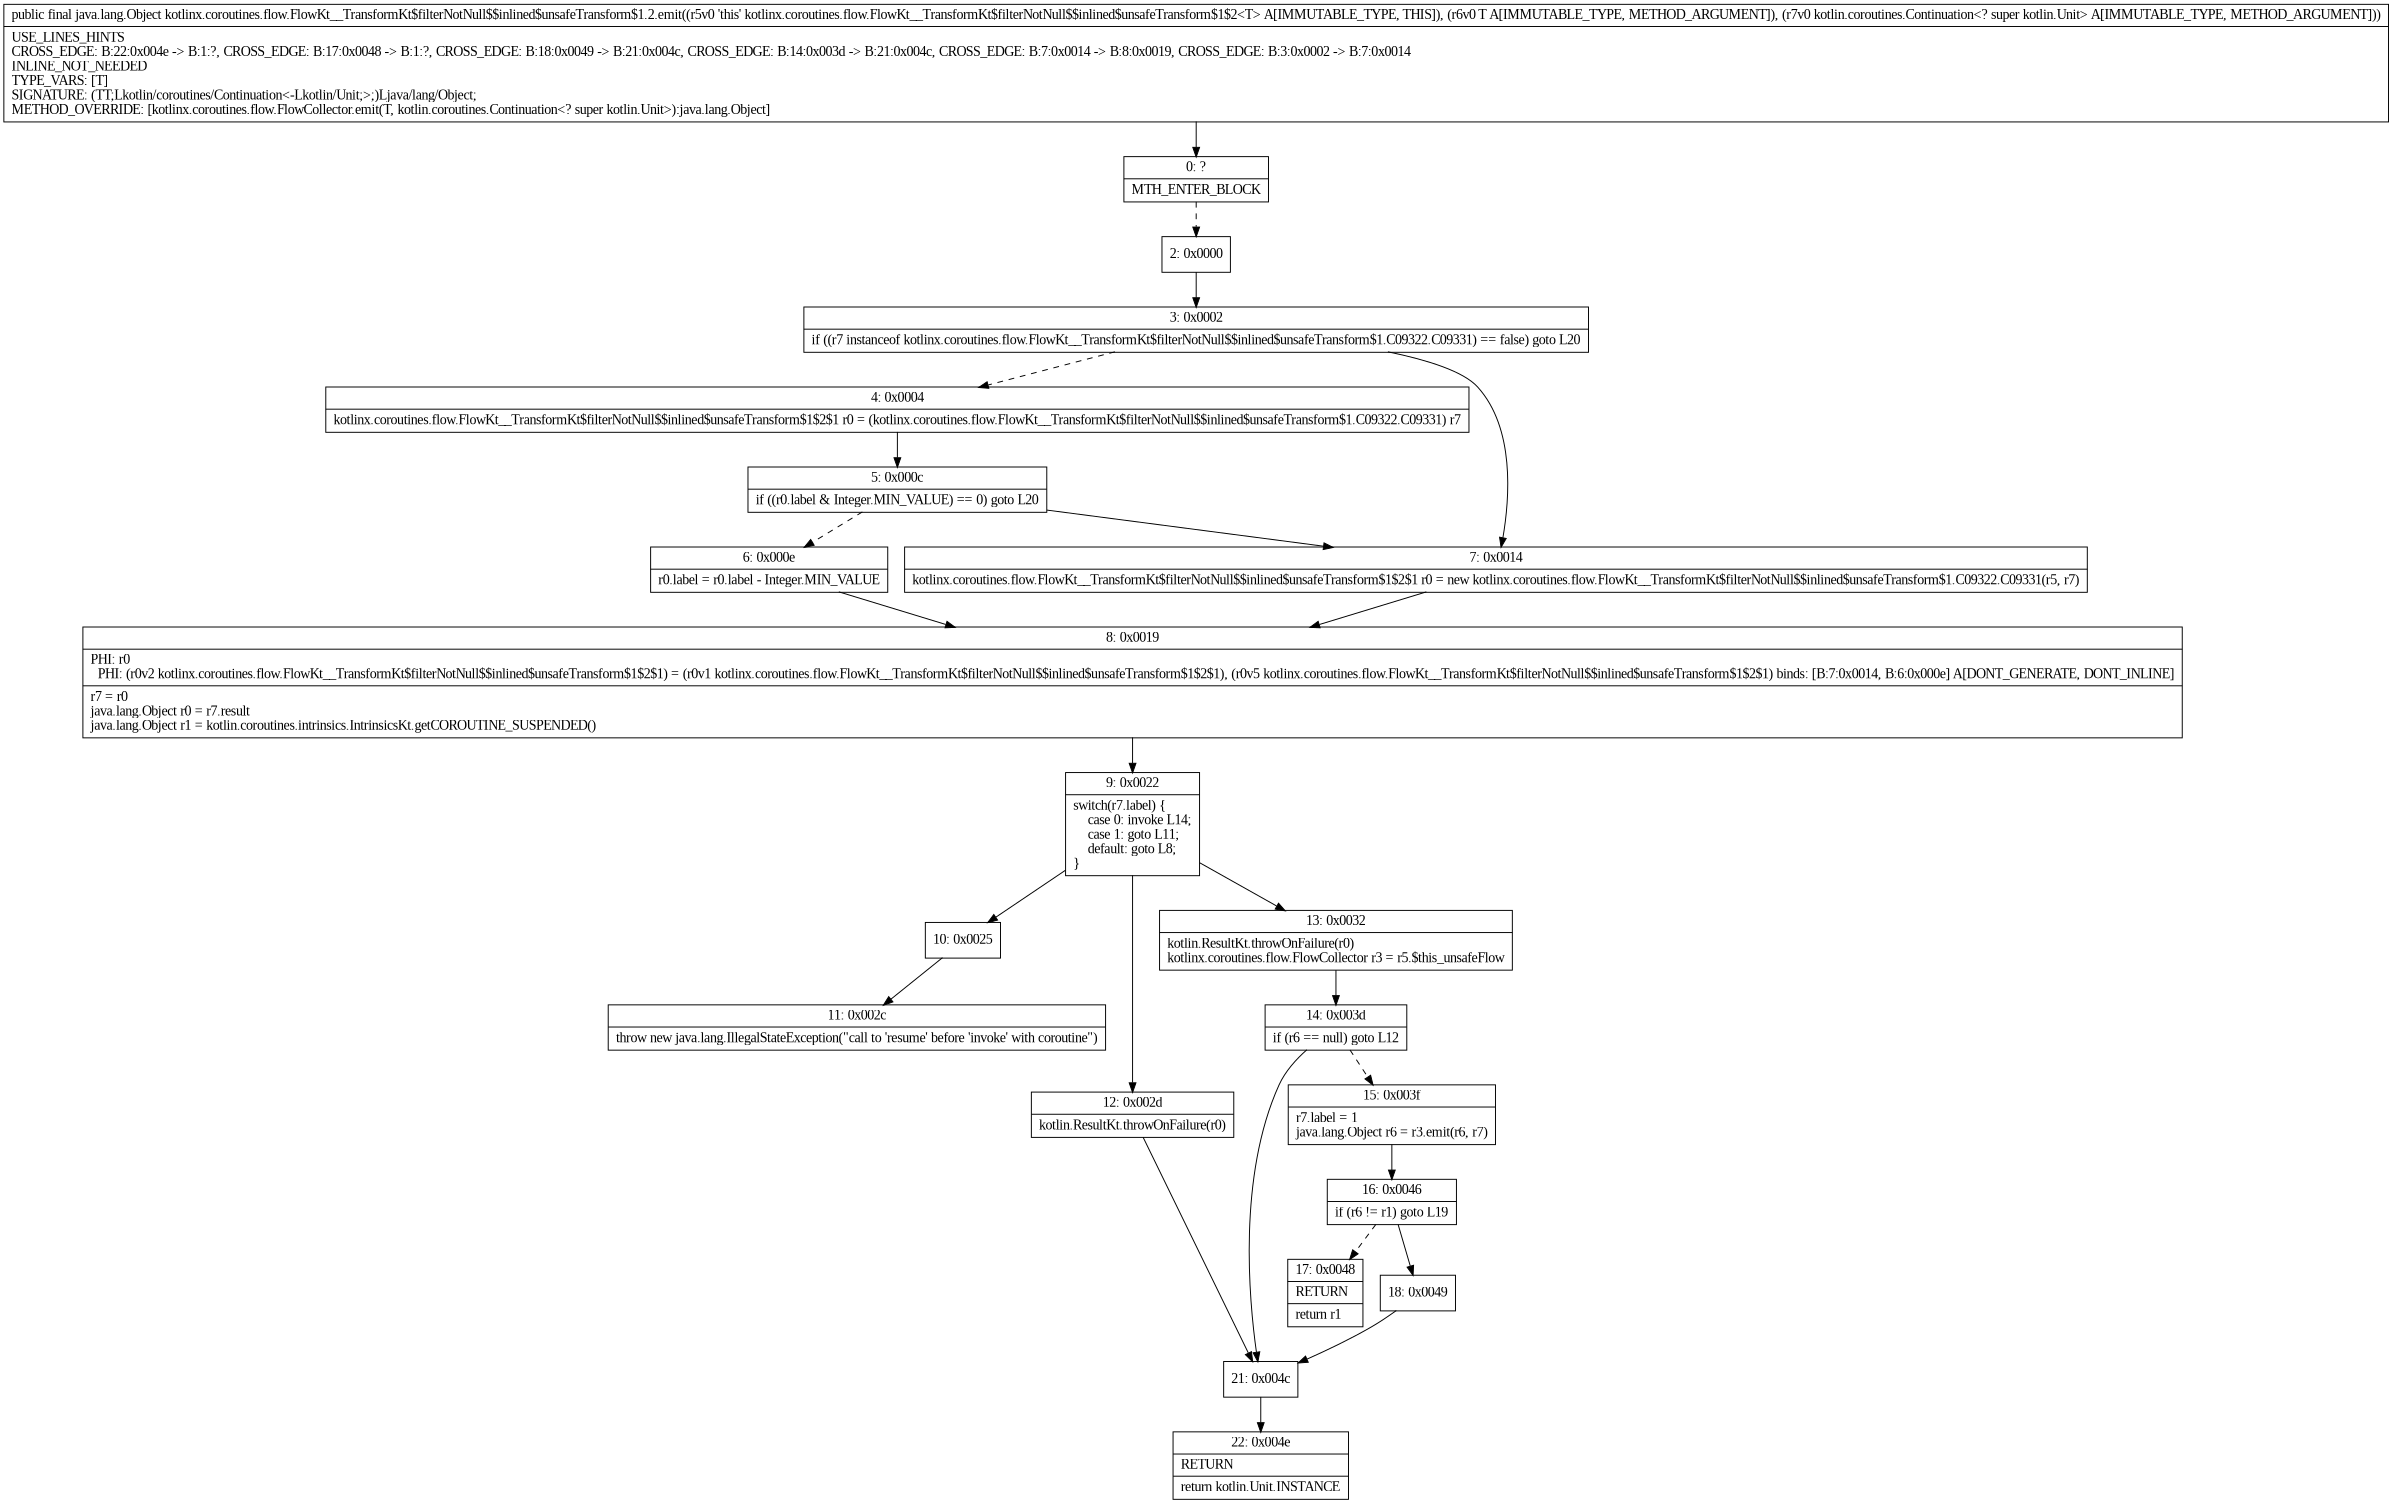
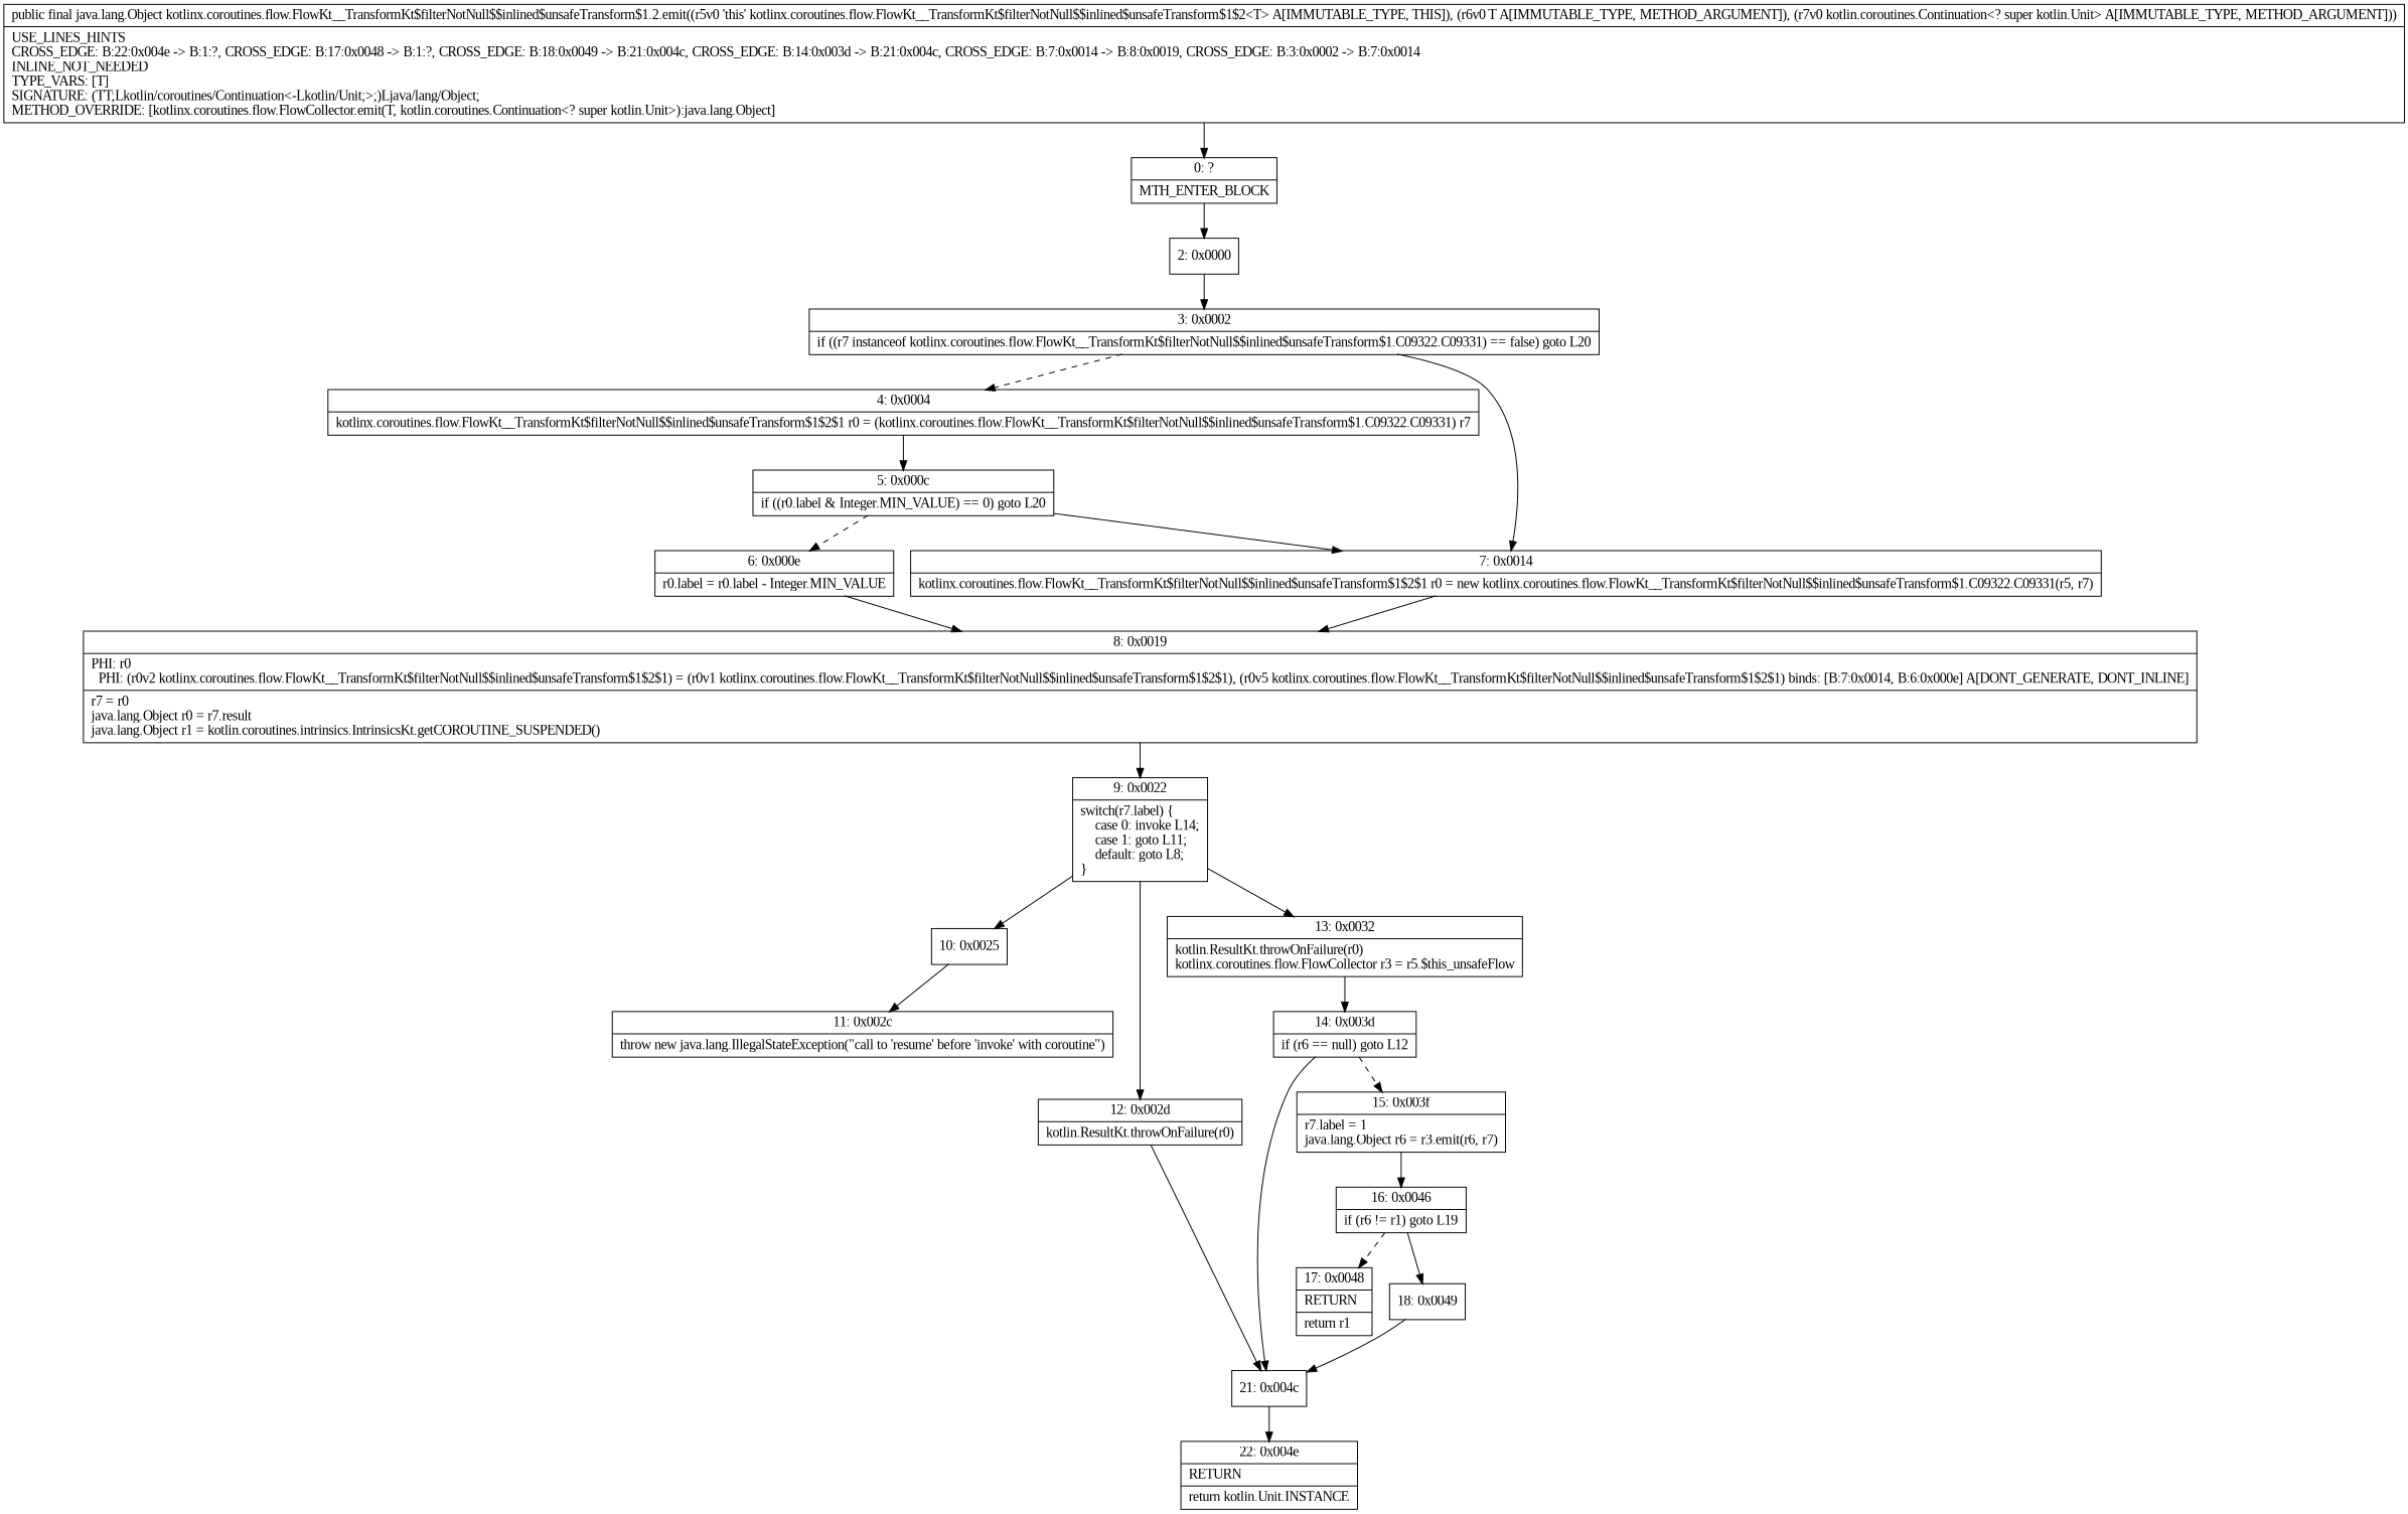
  digraph {
    fontname="Liberation Serif"
    node [fontname="Liberation Serif" shape=record]
    edge [fontname="Liberation Serif"]
    n1 [label="{0\:\ ?|MTH_ENTER_BLOCK\l}"]
    n2 [label="{2\:\ 0x0000}"]
    n3 [label="{3\:\ 0x0002|if ((r7 instanceof kotlinx.coroutines.flow.FlowKt__TransformKt$filterNotNull$$inlined$unsafeTransform$1.C09322.C09331) == false) goto L20\l}"]
    n4 [label="{4\:\ 0x0004|kotlinx.coroutines.flow.FlowKt__TransformKt$filterNotNull$$inlined$unsafeTransform$1$2$1 r0 = (kotlinx.coroutines.flow.FlowKt__TransformKt$filterNotNull$$inlined$unsafeTransform$1.C09322.C09331) r7\l}"]
    n5 [label="{7\:\ 0x0014|kotlinx.coroutines.flow.FlowKt__TransformKt$filterNotNull$$inlined$unsafeTransform$1$2$1 r0 = new kotlinx.coroutines.flow.FlowKt__TransformKt$filterNotNull$$inlined$unsafeTransform$1.C09322.C09331(r5, r7)\l}"]
    n6 [label="{5\:\ 0x000c|if ((r0.label & Integer.MIN_VALUE) == 0) goto L20\l}"]
    n7 [label="{8\:\ 0x0019|PHI: r0 \l  PHI: (r0v2 kotlinx.coroutines.flow.FlowKt__TransformKt$filterNotNull$$inlined$unsafeTransform$1$2$1) = (r0v1 kotlinx.coroutines.flow.FlowKt__TransformKt$filterNotNull$$inlined$unsafeTransform$1$2$1), (r0v5 kotlinx.coroutines.flow.FlowKt__TransformKt$filterNotNull$$inlined$unsafeTransform$1$2$1) binds: [B:7:0x0014, B:6:0x000e] A[DONT_GENERATE, DONT_INLINE]\l|r7 = r0\ljava.lang.Object r0 = r7.result\ljava.lang.Object r1 = kotlin.coroutines.intrinsics.IntrinsicsKt.getCOROUTINE_SUSPENDED()\l}"]
    n8 [label="{6\:\ 0x000e|r0.label = r0.label \- Integer.MIN_VALUE\l}"]
    n9 [label="{9\:\ 0x0022|switch(r7.label) \{\l    case 0: invoke L14;\l    case 1: goto L11;\l    default: goto L8;\l\}\l}"]
    n10 [label="{10\:\ 0x0025}"]
    n11 [label="{12\:\ 0x002d|kotlin.ResultKt.throwOnFailure(r0)\l}"]
    n12 [label="{13\:\ 0x0032|kotlin.ResultKt.throwOnFailure(r0)\lkotlinx.coroutines.flow.FlowCollector r3 = r5.$this_unsafeFlow\l}"]
    n13 [label="{11\:\ 0x002c|throw new java.lang.IllegalStateException(\"call to 'resume' before 'invoke' with coroutine\")\l}"]
    n14 [label="{21\:\ 0x004c}"]
    n15 [label="{14\:\ 0x003d|if (r6 == null) goto L12\l}"]
    n16 [label="{22\:\ 0x004e|RETURN\l|return kotlin.Unit.INSTANCE\l}"]
    n17 [label="{15\:\ 0x003f|r7.label = 1\ljava.lang.Object r6 = r3.emit(r6, r7)\l}"]
    n18 [label="{16\:\ 0x0046|if (r6 != r1) goto L19\l}"]
    n19 [label="{17\:\ 0x0048|RETURN\l|return r1\l}"]
    n20 [label="{18\:\ 0x0049}"]
    n21 [label="{public final java.lang.Object kotlinx.coroutines.flow.FlowKt__TransformKt$filterNotNull$$inlined$unsafeTransform$1.2.emit((r5v0 'this' kotlinx.coroutines.flow.FlowKt__TransformKt$filterNotNull$$inlined$unsafeTransform$1$2\<T\> A[IMMUTABLE_TYPE, THIS]), (r6v0 T A[IMMUTABLE_TYPE, METHOD_ARGUMENT]), (r7v0 kotlin.coroutines.Continuation\<? super kotlin.Unit\> A[IMMUTABLE_TYPE, METHOD_ARGUMENT]))  | USE_LINES_HINTS\lCROSS_EDGE: B:22:0x004e \-\> B:1:?, CROSS_EDGE: B:17:0x0048 \-\> B:1:?, CROSS_EDGE: B:18:0x0049 \-\> B:21:0x004c, CROSS_EDGE: B:14:0x003d \-\> B:21:0x004c, CROSS_EDGE: B:7:0x0014 \-\> B:8:0x0019, CROSS_EDGE: B:3:0x0002 \-\> B:7:0x0014\lINLINE_NOT_NEEDED\lTYPE_VARS: [T]\lSIGNATURE: (TT;Lkotlin\/coroutines\/Continuation\<\-Lkotlin\/Unit;\>;)Ljava\/lang\/Object;\lMETHOD_OVERRIDE: [kotlinx.coroutines.flow.FlowCollector.emit(T, kotlin.coroutines.Continuation\<? super kotlin.Unit\>):java.lang.Object]\l}"]
-   n1 -> n2 [style=dashed]
+   n1 -> n2
    n2 -> n3
    n3 -> n4 [style=dashed]
    n3 -> n5
    n4 -> n6
    n5 -> n7
    n6 -> n5
    n6 -> n8 [style=dashed]
    n7 -> n9
    n8 -> n7
    n9 -> n10
    n9 -> n11
    n9 -> n12
    n10 -> n13
    n11 -> n14
    n12 -> n15
    n14 -> n16
    n15 -> n14
    n15 -> n17 [style=dashed]
    n17 -> n18
    n18 -> n19 [style=dashed]
    n18 -> n20
    n20 -> n14
    n21 -> n1
  }
